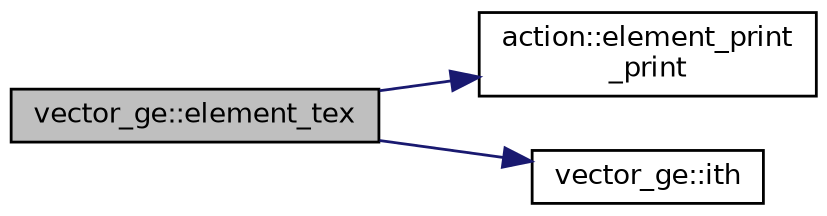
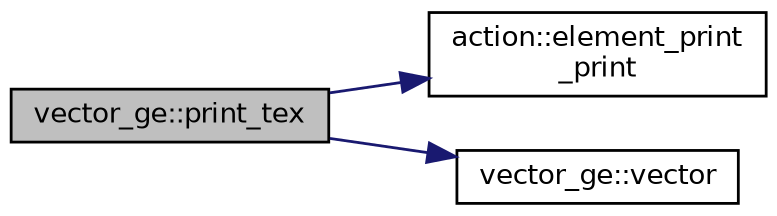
  digraph {
    rankdir=LR
    node [color=black fillcolor=white fontname=Helvetica fontsize=10 shape=record style=filled]
    edge [color=midnightblue fontname=Helvetica fontsize=10 labelfontname=Helvetica labelfontsize=10 style=solid]
-   n1 [fillcolor=grey75 fontcolor=black height=0.2 label="vector_ge::element_tex" width=0.4]
+   n1 [fillcolor=grey75 fontcolor=black height=0.2 label="vector_ge::print_tex" width=0.4]
    n2 [height=0.2 label="action::element_print\l_print" width=0.4]
-   n3 [height=0.2 label="vector_ge::ith" width=0.4]
+   n3 [height=0.2 label="vector_ge::vector" width=0.4]
    n1 -> n2
    n1 -> n3
  }
